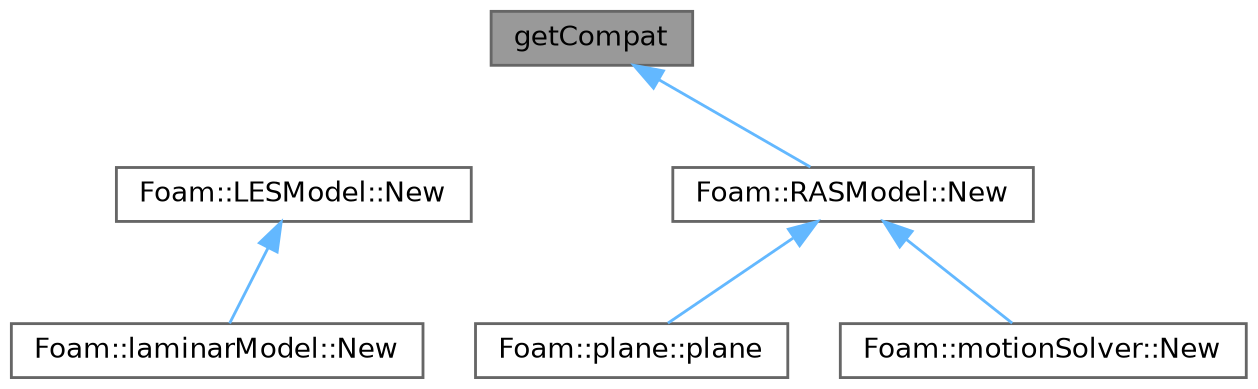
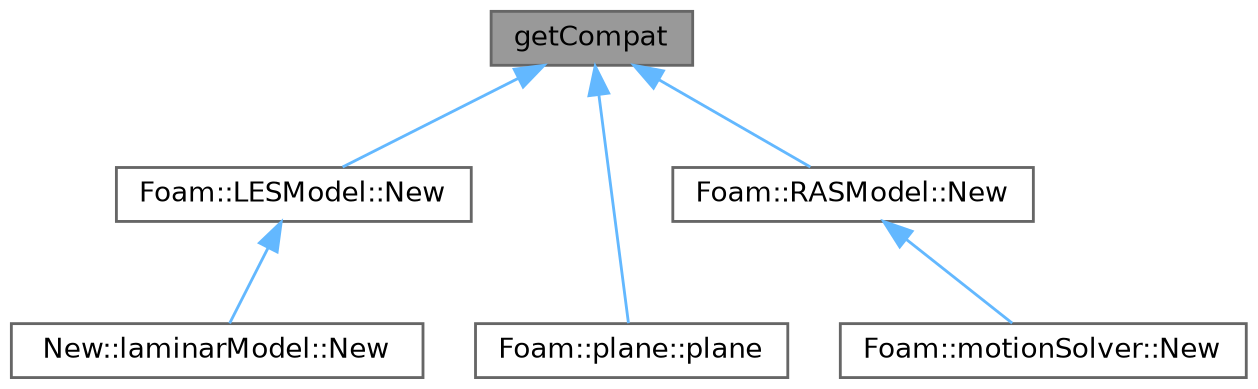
  digraph {
    rankdir=TB
    node [color=grey40 fillcolor=white fontname=Helvetica fontsize=10 shape=box style=filled]
    edge [color=steelblue1 dir=back fontname=Helvetica fontsize=10 labelfontname=Helvetica labelfontsize=10 style=solid]
    n1 [color=gray40 fillcolor=grey60 fontcolor=black height=0.2 label=getCompat width=0.4]
    n2 [height=0.2 label="Foam::LESModel::New" width=0.4]
    n3 [height=0.2 label="Foam::RASModel::New" width=0.4]
    n4 [height=0.2 label="Foam::plane::plane" width=0.4]
-   n5 [height=0.2 label="Foam::laminarModel::New" width=0.4]
+   n5 [height=0.2 label="New::laminarModel::New" width=0.4]
    n6 [height=0.2 label="Foam::motionSolver::New" width=0.4]
+   n1 -> n2
    n1 -> n3
-   n3 -> n4
+   n1 -> n4
    n2 -> n5
    n3 -> n6
  }
